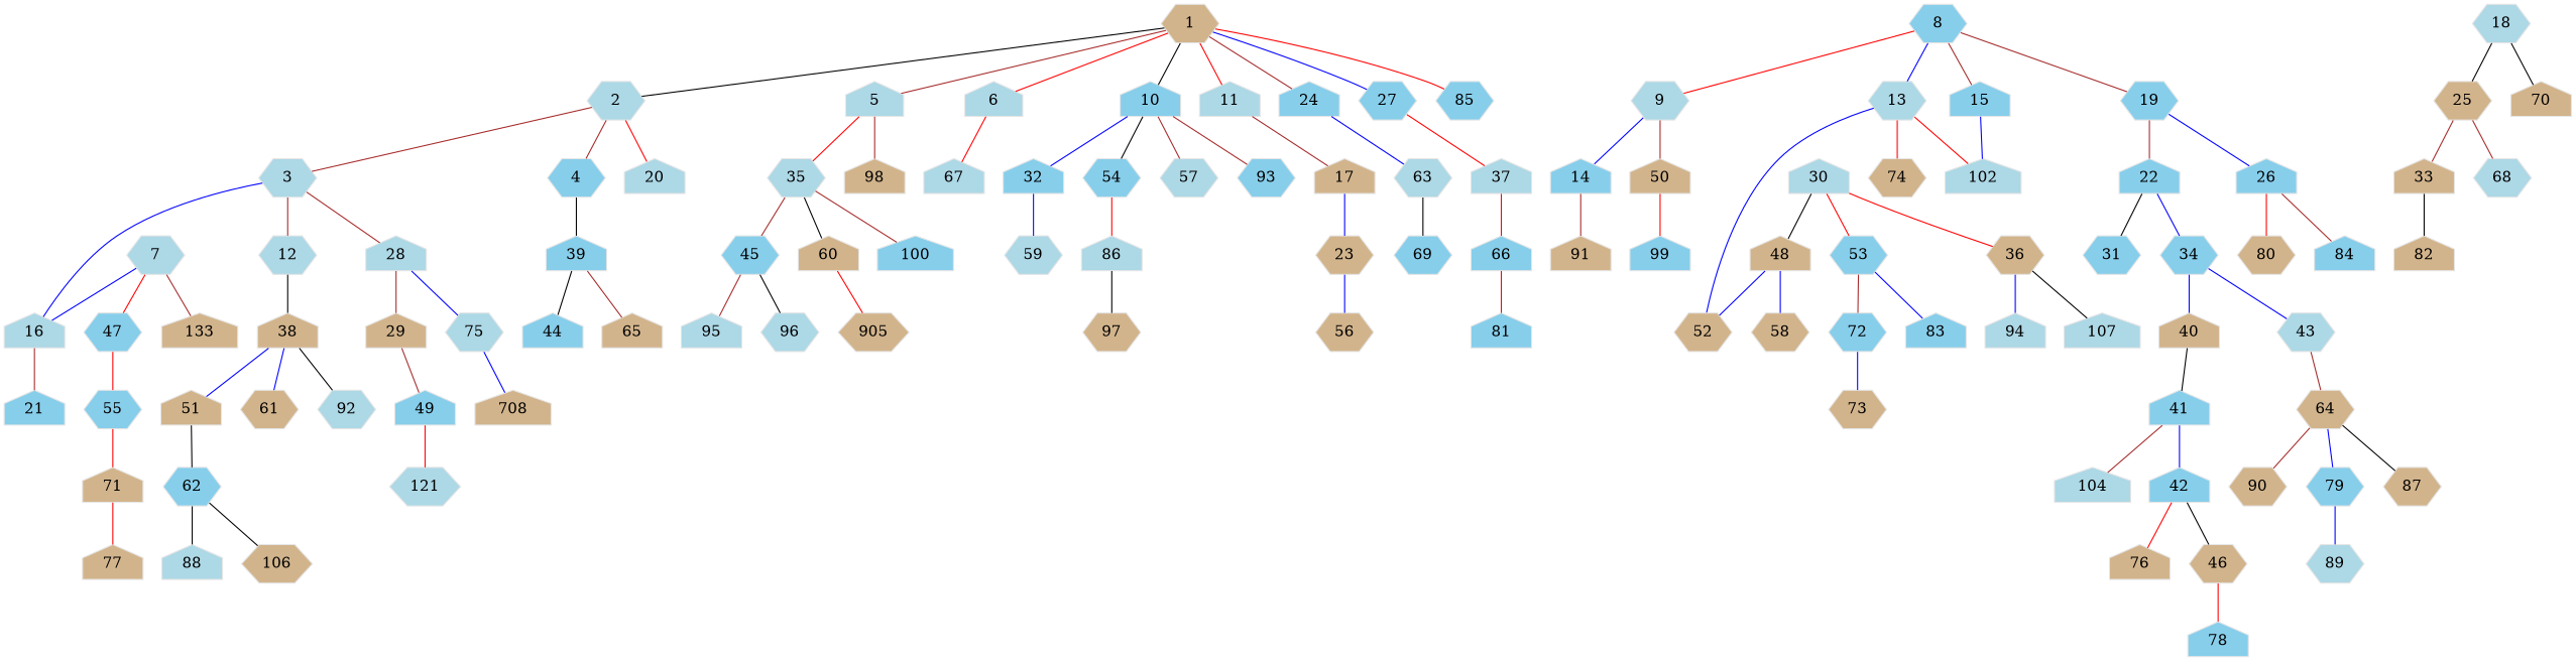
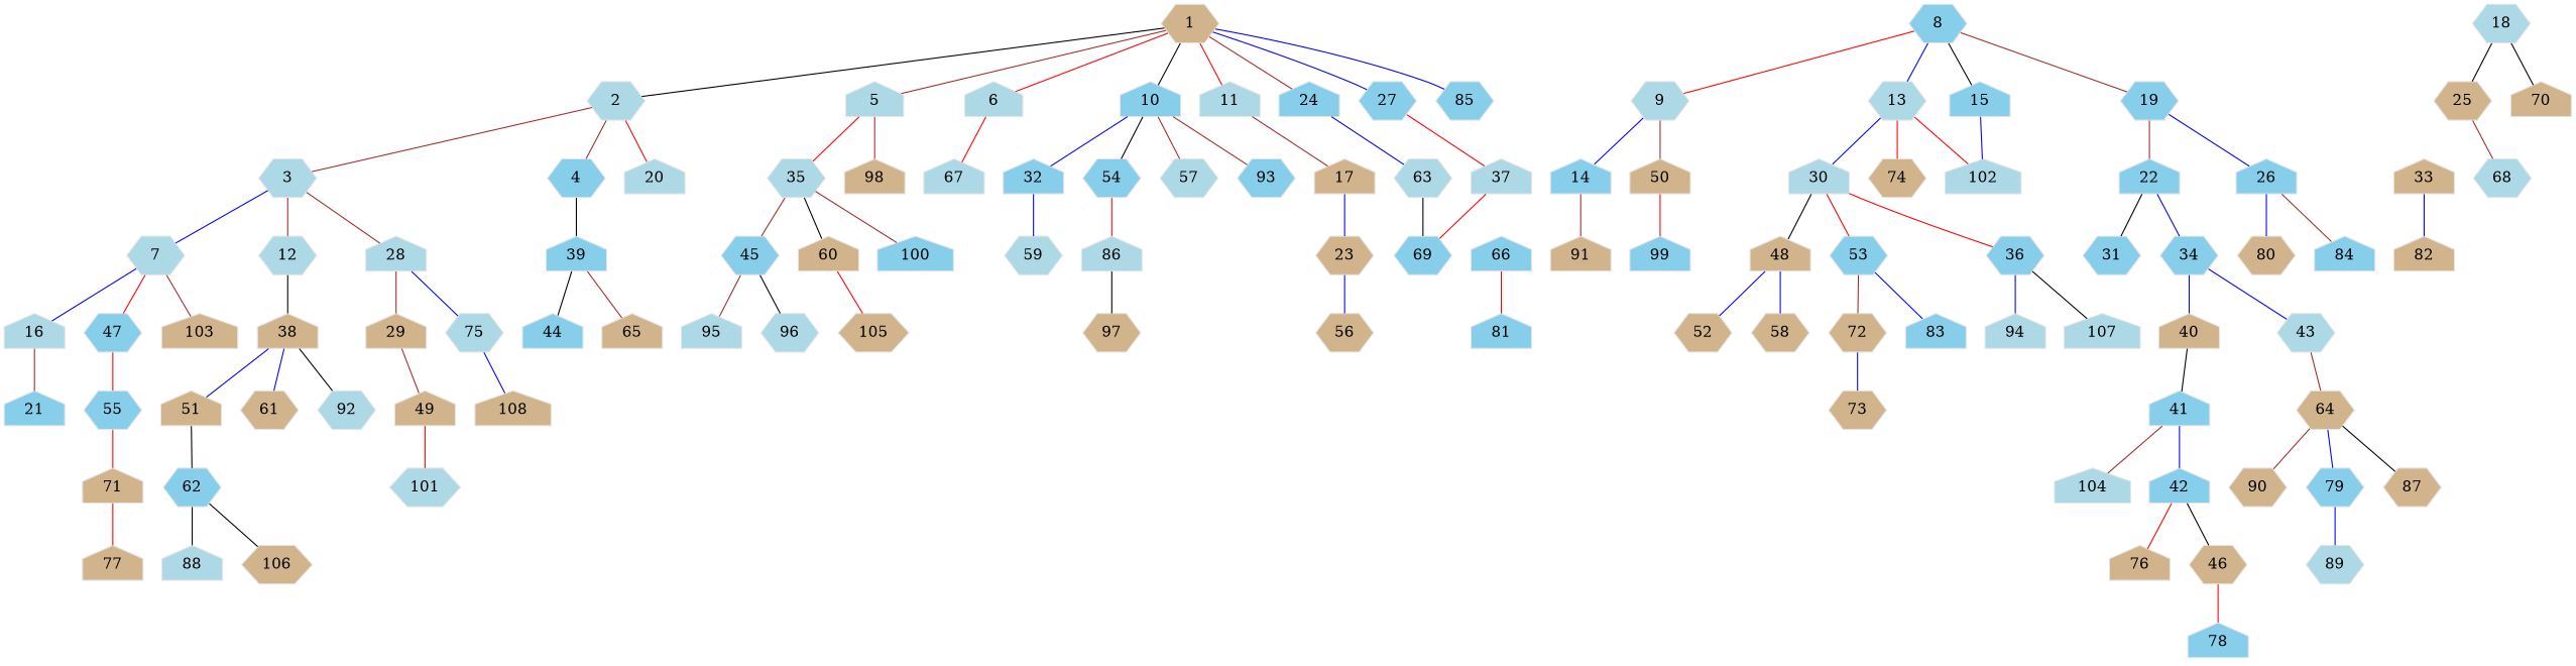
  graph {
    node [color=gray90 fillcolor=tan shape=house style=filled]
    edge [color=brown]
    1 [shape=hexagon]
    2 [fillcolor=lightblue shape=hexagon]
    5 [fillcolor=lightblue]
    6 [fillcolor=lightblue]
    10 [fillcolor=skyblue]
    11 [fillcolor=lightblue]
    24 [fillcolor=skyblue]
    27 [fillcolor=skyblue shape=hexagon]
    85 [fillcolor=skyblue shape=hexagon]
    3 [fillcolor=lightblue shape=hexagon]
    4 [fillcolor=skyblue shape=hexagon]
    20 [fillcolor=lightblue]
    35 [fillcolor=lightblue shape=hexagon]
    98
    67 [fillcolor=lightblue]
    32 [fillcolor=skyblue]
    54 [fillcolor=skyblue shape=hexagon]
    57 [fillcolor=lightblue shape=hexagon]
    93 [fillcolor=skyblue shape=hexagon]
    17
    63 [fillcolor=lightblue shape=hexagon]
    37 [fillcolor=lightblue]
    7 [fillcolor=lightblue shape=hexagon]
    12 [fillcolor=lightblue shape=hexagon]
    28 [fillcolor=lightblue]
    39 [fillcolor=skyblue]
    16 [fillcolor=lightblue]
    47 [fillcolor=skyblue shape=hexagon]
-   103 [label=133]
+   103
    38
    29
    75 [fillcolor=lightblue shape=hexagon]
    44 [fillcolor=skyblue]
    65
    45 [fillcolor=skyblue shape=hexagon]
    60
    100 [fillcolor=skyblue]
    8 [fillcolor=skyblue shape=hexagon]
    9 [fillcolor=lightblue shape=hexagon]
    13 [fillcolor=lightblue shape=hexagon]
    15 [fillcolor=skyblue]
    19 [fillcolor=skyblue shape=hexagon]
    21 [fillcolor=skyblue]
    55 [fillcolor=skyblue shape=hexagon]
    14 [fillcolor=skyblue]
    50
    30 [fillcolor=lightblue]
    74 [shape=hexagon]
    102 [fillcolor=lightblue]
    22 [fillcolor=skyblue]
    26 [fillcolor=skyblue]
    91
    99 [fillcolor=skyblue]
    59 [fillcolor=lightblue shape=hexagon]
    86 [fillcolor=lightblue]
    23 [shape=hexagon]
    51
    61 [shape=hexagon]
    92 [fillcolor=lightblue shape=hexagon]
-   36 [shape=hexagon]
+   36 [fillcolor=skyblue shape=hexagon]
    48
    53 [fillcolor=skyblue shape=hexagon]
    18 [fillcolor=lightblue shape=hexagon]
    25 [shape=hexagon]
    70
    56 [shape=hexagon]
    33
    68 [fillcolor=lightblue shape=hexagon]
    31 [fillcolor=skyblue shape=hexagon]
    34 [fillcolor=skyblue shape=hexagon]
    80 [shape=hexagon]
    84 [fillcolor=skyblue]
    40
    43 [fillcolor=lightblue shape=hexagon]
    69 [fillcolor=skyblue shape=hexagon]
    82
    66 [fillcolor=skyblue]
-   49 [fillcolor=skyblue]
-   108 [label=708]
-   101 [fillcolor=lightblue shape=hexagon label=121]
+   49
+   108
+   101 [fillcolor=lightblue shape=hexagon]
    94 [fillcolor=lightblue]
    107 [fillcolor=lightblue]
    52 [shape=hexagon]
    58 [shape=hexagon]
-   72 [fillcolor=skyblue shape=hexagon]
+   72 [shape=hexagon]
    83 [fillcolor=skyblue]
    41 [fillcolor=skyblue]
    64 [shape=hexagon]
    95 [fillcolor=lightblue]
    96 [fillcolor=lightblue shape=hexagon]
-   105 [shape=hexagon label=905]
+   105 [shape=hexagon]
    81 [fillcolor=skyblue]
    62 [fillcolor=skyblue shape=hexagon]
    42 [fillcolor=skyblue]
    104 [fillcolor=lightblue]
    46 [shape=hexagon]
    76
    78 [fillcolor=skyblue]
    79 [fillcolor=skyblue shape=hexagon]
    87 [shape=hexagon]
    90 [shape=hexagon]
    71
    88 [fillcolor=lightblue]
    106 [shape=hexagon]
    73 [shape=hexagon]
    97 [shape=hexagon]
    77
    89 [fillcolor=lightblue shape=hexagon]
    1 -- 2 [color=black]
    1 -- 5
    1 -- 6 [color=red]
    1 -- 10 [color=black]
    1 -- 11 [color=red]
    1 -- 24
    1 -- 27 [color=blue]
-   1 -- 85 [color=red]
+   1 -- 85 [color=blue]
    2 -- 3
    2 -- 4
    2 -- 20 [color=red]
    5 -- 35 [color=red]
    5 -- 98
    6 -- 67 [color=red]
    10 -- 32 [color=blue]
    10 -- 54 [color=black]
    10 -- 57
    10 -- 93
    11 -- 17
    24 -- 63 [color=blue]
    27 -- 37 [color=red]
-   3 -- 16 [color=blue]
+   3 -- 7 [color=blue]
    3 -- 12
    3 -- 28
    4 -- 39 [color=black]
    35 -- 45
    35 -- 60 [color=black]
    35 -- 100
    32 -- 59 [color=blue]
    54 -- 86 [color=red]
    17 -- 23 [color=blue]
    63 -- 69 [color=black]
-   37 -- 66 [color=red]
+   37 -- 69 [color=red]
    7 -- 16 [color=blue]
    7 -- 47 [color=red]
    7 -- 103
    12 -- 38 [color=black]
    28 -- 29
    28 -- 75 [color=blue]
    39 -- 44 [color=black]
    39 -- 65
    16 -- 21
    47 -- 55 [color=red]
    38 -- 51 [color=blue]
    38 -- 61 [color=blue]
    38 -- 92 [color=black]
    29 -- 49
    75 -- 108 [color=blue]
    45 -- 95
    45 -- 96 [color=black]
    60 -- 105 [color=red]
    8 -- 9 [color=red]
    8 -- 13 [color=blue]
-   8 -- 15
+   8 -- 15 [color=black]
    8 -- 19
    9 -- 14 [color=blue]
    9 -- 50
-   13 -- 52 [color=blue]
+   13 -- 30 [color=blue]
    13 -- 74 [color=red]
    13 -- 102 [color=red]
    15 -- 102 [color=blue]
    19 -- 22
    19 -- 26 [color=blue]
    55 -- 71 [color=red]
    14 -- 91
    50 -- 99 [color=red]
    30 -- 36 [color=red]
    30 -- 48 [color=black]
    30 -- 53 [color=red]
    22 -- 31 [color=black]
    22 -- 34 [color=blue]
-   26 -- 80 [color=red]
+   26 -- 80 [color=blue]
    26 -- 84
    86 -- 97 [color=black]
    23 -- 56 [color=blue]
    51 -- 62 [color=black]
    36 -- 94 [color=blue]
    36 -- 107 [color=black]
    48 -- 52 [color=blue]
    48 -- 58 [color=blue]
    53 -- 72
    53 -- 83 [color=blue]
    18 -- 25 [color=black]
    18 -- 70 [color=black]
-   25 -- 33
    25 -- 68
-   33 -- 82 [color=black]
+   33 -- 82 [color=blue]
    34 -- 40 [color=blue]
    34 -- 43 [color=blue]
    40 -- 41 [color=black]
    43 -- 64
    66 -- 81 [color=red]
    49 -- 101 [color=red]
    72 -- 73 [color=blue]
    41 -- 42 [color=blue]
    41 -- 104
    64 -- 79 [color=blue]
    64 -- 87 [color=black]
    64 -- 90
    62 -- 88 [color=black]
    62 -- 106 [color=black]
    42 -- 46 [color=black]
    42 -- 76 [color=red]
    46 -- 78 [color=red]
    79 -- 89 [color=blue]
    71 -- 77 [color=red]
  }
